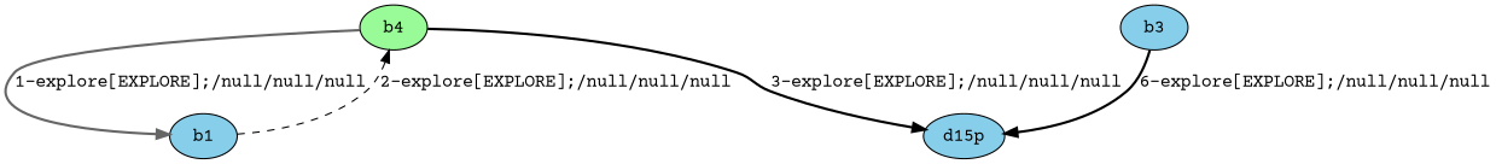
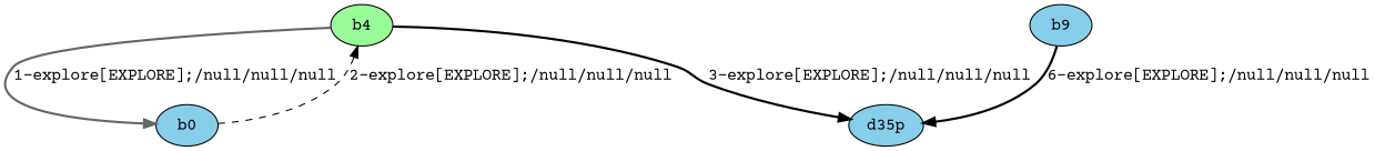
  digraph {
    fontname="Courier Prime"
    node [fillcolor=skyblue fontname="Courier Prime" style=filled]
    edge [color=black fontname="Courier Prime" style=bold]
    n1 [fillcolor=palegreen label=b4]
-   b0 [label=b1]
-   d35p [label=d15p]
-   b3
+   b0
+   d35p
+   b3 [label=b9]
    n1 -> b0 [color=gray40 label="1-explore[EXPLORE];/null/null/null"]
    n1 -> d35p [label="3-explore[EXPLORE];/null/null/null"]
    b0 -> n1 [label="2-explore[EXPLORE];/null/null/null" style=dashed]
    b3 -> d35p [label="6-explore[EXPLORE];/null/null/null"]
  }
